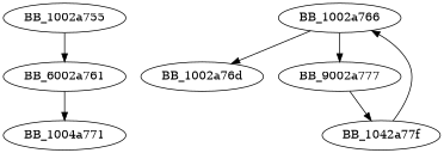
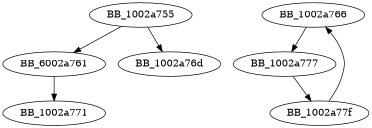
  digraph {
    n1 [label=BB_6002a761]
    BB_1002a755
-   BB_1002a771 [label=BB_1004a771]
+   BB_1002a771
    BB_1002a766
    BB_1002a76d
-   BB_1002a777 [label=BB_9002a777]
-   BB_1002a77f [label=BB_1042a77f]
+   BB_1002a777
+   BB_1002a77f
    n1 -> BB_1002a771
    BB_1002a755 -> n1
-   BB_1002a766 -> BB_1002a76d
+   BB_1002a755 -> BB_1002a76d
    BB_1002a766 -> BB_1002a777
    BB_1002a777 -> BB_1002a77f
    BB_1002a77f -> BB_1002a766
  }
